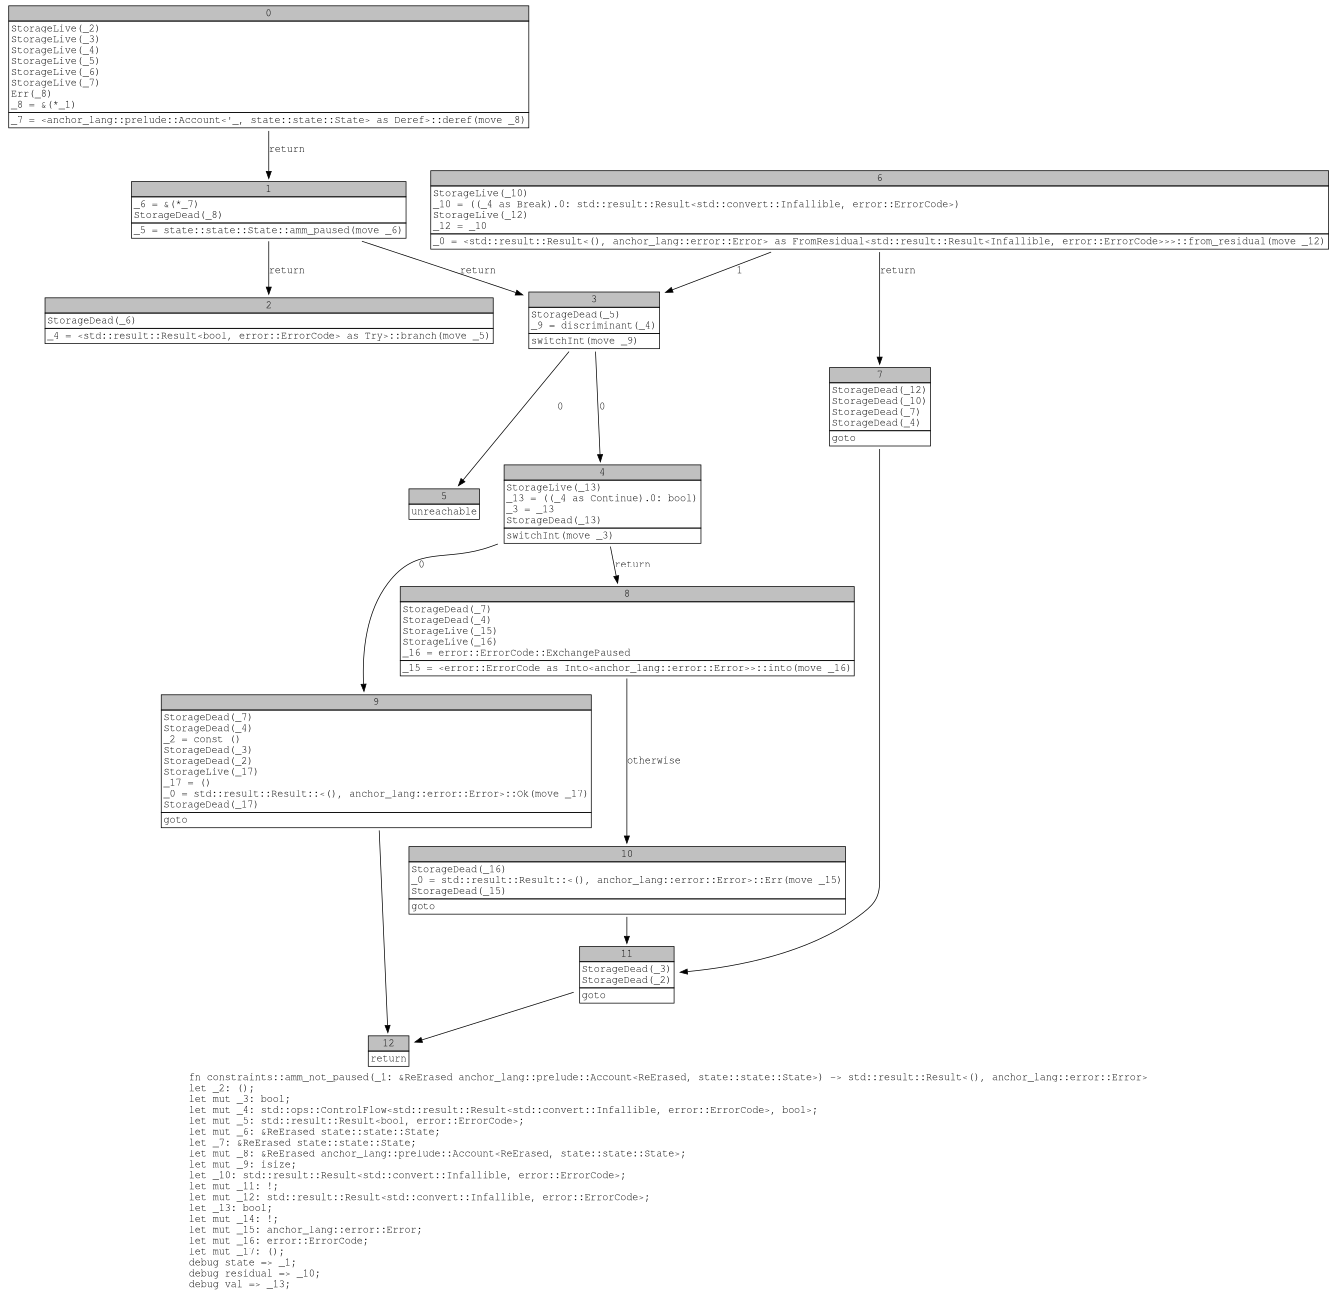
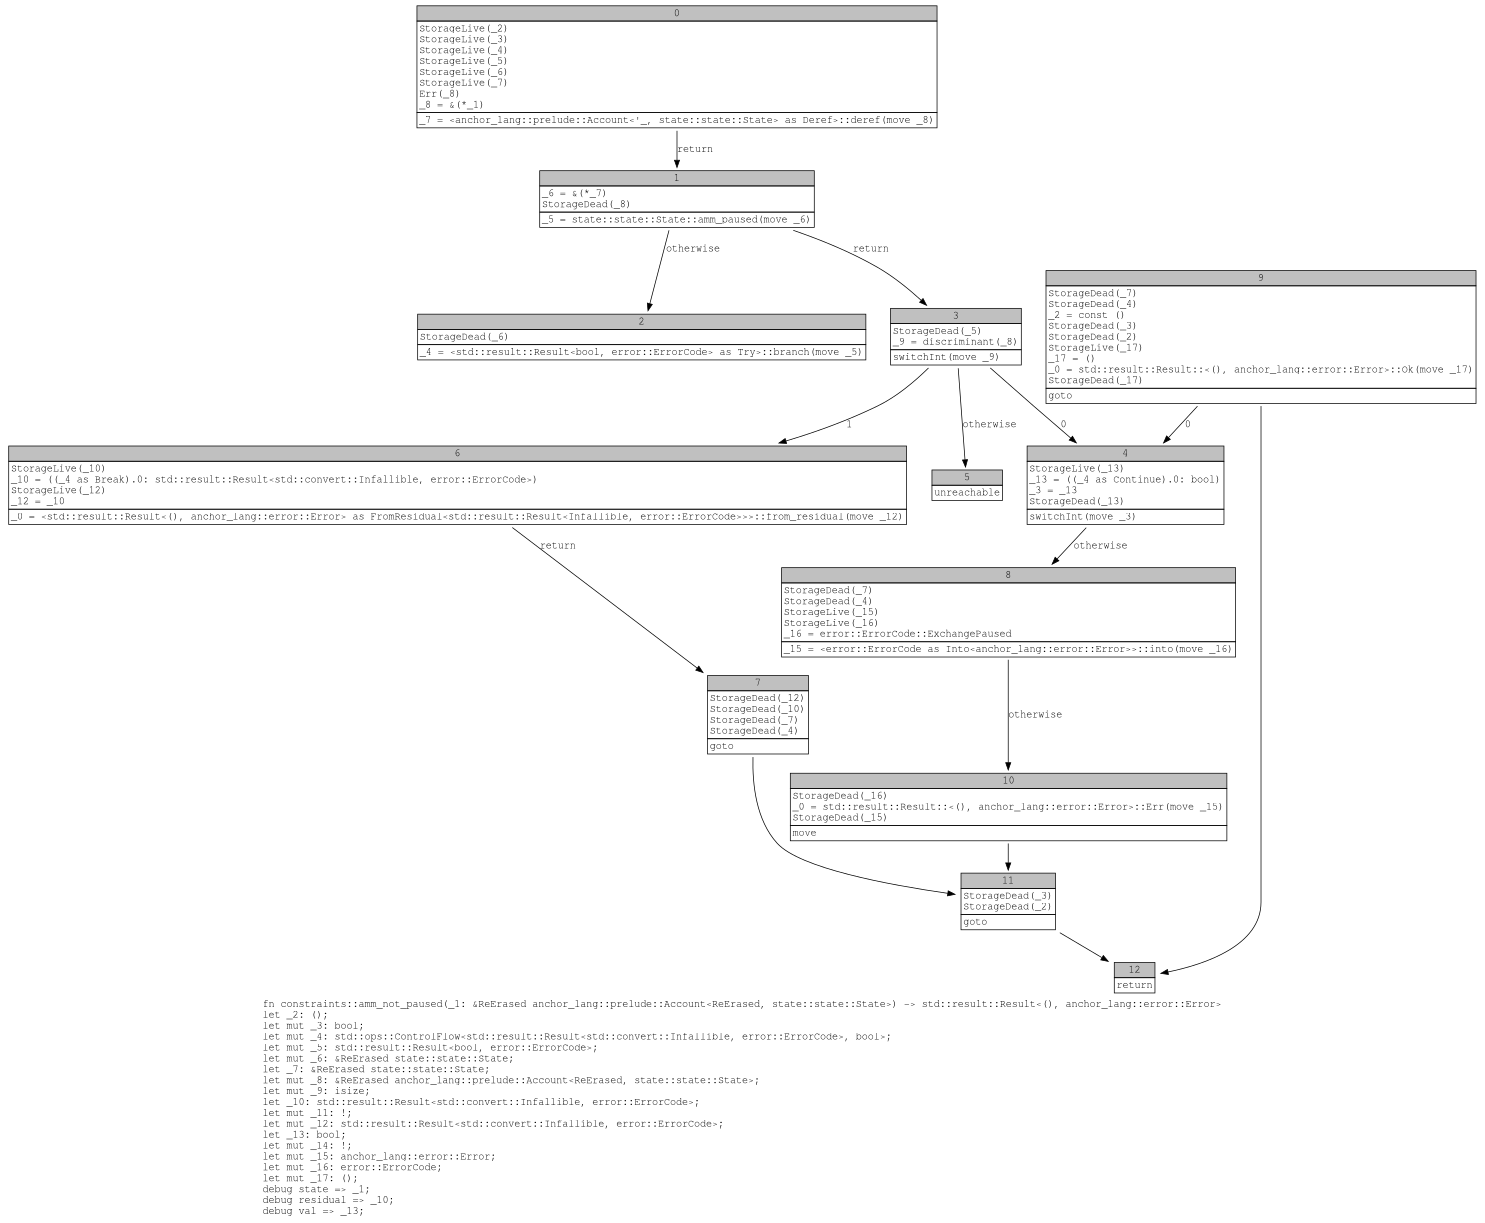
  digraph {
    fontname="Courier, monospace"
    label=<fn constraints::amm_not_paused(_1: &amp;ReErased anchor_lang::prelude::Account&lt;ReErased, state::state::State&gt;) -&gt; std::result::Result&lt;(), anchor_lang::error::Error&gt;<br align="left"/>let _2: ();<br align="left"/>let mut _3: bool;<br align="left"/>let mut _4: std::ops::ControlFlow&lt;std::result::Result&lt;std::convert::Infallible, error::ErrorCode&gt;, bool&gt;;<br align="left"/>let mut _5: std::result::Result&lt;bool, error::ErrorCode&gt;;<br align="left"/>let mut _6: &amp;ReErased state::state::State;<br align="left"/>let _7: &amp;ReErased state::state::State;<br align="left"/>let mut _8: &amp;ReErased anchor_lang::prelude::Account&lt;ReErased, state::state::State&gt;;<br align="left"/>let mut _9: isize;<br align="left"/>let _10: std::result::Result&lt;std::convert::Infallible, error::ErrorCode&gt;;<br align="left"/>let mut _11: !;<br align="left"/>let mut _12: std::result::Result&lt;std::convert::Infallible, error::ErrorCode&gt;;<br align="left"/>let _13: bool;<br align="left"/>let mut _14: !;<br align="left"/>let mut _15: anchor_lang::error::Error;<br align="left"/>let mut _16: error::ErrorCode;<br align="left"/>let mut _17: ();<br align="left"/>debug state =&gt; _1;<br align="left"/>debug residual =&gt; _10;<br align="left"/>debug val =&gt; _13;<br align="left"/>>
    node [fontname="Courier, monospace" shape=none]
    edge [fontname="Courier, monospace"]
    n1 [label=<<table border="0" cellborder="1" cellspacing="0"><tr><td bgcolor="gray" align="center" colspan="1">0</td></tr><tr><td align="left" balign="left">StorageLive(_2)<br/>StorageLive(_3)<br/>StorageLive(_4)<br/>StorageLive(_5)<br/>StorageLive(_6)<br/>StorageLive(_7)<br/>Err(_8)<br/>_8 = &amp;(*_1)<br/></td></tr><tr><td align="left">_7 = &lt;anchor_lang::prelude::Account&lt;'_, state::state::State&gt; as Deref&gt;::deref(move _8)</td></tr></table>>]
    n2 [label=<<table border="0" cellborder="1" cellspacing="0"><tr><td bgcolor="gray" align="center" colspan="1">1</td></tr><tr><td align="left" balign="left">_6 = &amp;(*_7)<br/>StorageDead(_8)<br/></td></tr><tr><td align="left">_5 = state::state::State::amm_paused(move _6)</td></tr></table>>]
    n3 [label=<<table border="0" cellborder="1" cellspacing="0"><tr><td bgcolor="gray" align="center" colspan="1">2</td></tr><tr><td align="left" balign="left">StorageDead(_6)<br/></td></tr><tr><td align="left">_4 = &lt;std::result::Result&lt;bool, error::ErrorCode&gt; as Try&gt;::branch(move _5)</td></tr></table>>]
-   n4 [label=<<table border="0" cellborder="1" cellspacing="0"><tr><td bgcolor="gray" align="center" colspan="1">3</td></tr><tr><td align="left" balign="left">StorageDead(_5)<br/>_9 = discriminant(_4)<br/></td></tr><tr><td align="left">switchInt(move _9)</td></tr></table>>]
+   n4 [label=<<table border="0" cellborder="1" cellspacing="0"><tr><td bgcolor="gray" align="center" colspan="1">3</td></tr><tr><td align="left" balign="left">StorageDead(_5)<br/>_9 = discriminant(_8)<br/></td></tr><tr><td align="left">switchInt(move _9)</td></tr></table>>]
    n5 [label=<<table border="0" cellborder="1" cellspacing="0"><tr><td bgcolor="gray" align="center" colspan="1">4</td></tr><tr><td align="left" balign="left">StorageLive(_13)<br/>_13 = ((_4 as Continue).0: bool)<br/>_3 = _13<br/>StorageDead(_13)<br/></td></tr><tr><td align="left">switchInt(move _3)</td></tr></table>>]
    n6 [label=<<table border="0" cellborder="1" cellspacing="0"><tr><td bgcolor="gray" align="center" colspan="1">5</td></tr><tr><td align="left">unreachable</td></tr></table>>]
    n7 [label=<<table border="0" cellborder="1" cellspacing="0"><tr><td bgcolor="gray" align="center" colspan="1">6</td></tr><tr><td align="left" balign="left">StorageLive(_10)<br/>_10 = ((_4 as Break).0: std::result::Result&lt;std::convert::Infallible, error::ErrorCode&gt;)<br/>StorageLive(_12)<br/>_12 = _10<br/></td></tr><tr><td align="left">_0 = &lt;std::result::Result&lt;(), anchor_lang::error::Error&gt; as FromResidual&lt;std::result::Result&lt;Infallible, error::ErrorCode&gt;&gt;&gt;::from_residual(move _12)</td></tr></table>>]
    n8 [label=<<table border="0" cellborder="1" cellspacing="0"><tr><td bgcolor="gray" align="center" colspan="1">8</td></tr><tr><td align="left" balign="left">StorageDead(_7)<br/>StorageDead(_4)<br/>StorageLive(_15)<br/>StorageLive(_16)<br/>_16 = error::ErrorCode::ExchangePaused<br/></td></tr><tr><td align="left">_15 = &lt;error::ErrorCode as Into&lt;anchor_lang::error::Error&gt;&gt;::into(move _16)</td></tr></table>>]
    n9 [label=<<table border="0" cellborder="1" cellspacing="0"><tr><td bgcolor="gray" align="center" colspan="1">9</td></tr><tr><td align="left" balign="left">StorageDead(_7)<br/>StorageDead(_4)<br/>_2 = const ()<br/>StorageDead(_3)<br/>StorageDead(_2)<br/>StorageLive(_17)<br/>_17 = ()<br/>_0 = std::result::Result::&lt;(), anchor_lang::error::Error&gt;::Ok(move _17)<br/>StorageDead(_17)<br/></td></tr><tr><td align="left">goto</td></tr></table>>]
    n10 [label=<<table border="0" cellborder="1" cellspacing="0"><tr><td bgcolor="gray" align="center" colspan="1">7</td></tr><tr><td align="left" balign="left">StorageDead(_12)<br/>StorageDead(_10)<br/>StorageDead(_7)<br/>StorageDead(_4)<br/></td></tr><tr><td align="left">goto</td></tr></table>>]
-   n11 [label=<<table border="0" cellborder="1" cellspacing="0"><tr><td bgcolor="gray" align="center" colspan="1">10</td></tr><tr><td align="left" balign="left">StorageDead(_16)<br/>_0 = std::result::Result::&lt;(), anchor_lang::error::Error&gt;::Err(move _15)<br/>StorageDead(_15)<br/></td></tr><tr><td align="left">goto</td></tr></table>>]
+   n11 [label=<<table border="0" cellborder="1" cellspacing="0"><tr><td bgcolor="gray" align="center" colspan="1">10</td></tr><tr><td align="left" balign="left">StorageDead(_16)<br/>_0 = std::result::Result::&lt;(), anchor_lang::error::Error&gt;::Err(move _15)<br/>StorageDead(_15)<br/></td></tr><tr><td align="left">move</td></tr></table>>]
    n12 [label=<<table border="0" cellborder="1" cellspacing="0"><tr><td bgcolor="gray" align="center" colspan="1">12</td></tr><tr><td align="left">return</td></tr></table>>]
    n13 [label=<<table border="0" cellborder="1" cellspacing="0"><tr><td bgcolor="gray" align="center" colspan="1">11</td></tr><tr><td align="left" balign="left">StorageDead(_3)<br/>StorageDead(_2)<br/></td></tr><tr><td align="left">goto</td></tr></table>>]
    n1 -> n2 [label=return]
-   n2 -> n3 [label=return]
+   n2 -> n3 [label=otherwise]
    n2 -> n4 [label=return]
    n4 -> n5 [label=0]
-   n4 -> n6 [label=0]
-   n7 -> n4 [label=1]
-   n5 -> n8 [label=return]
-   n5 -> n9 [label=0]
+   n4 -> n6 [label=otherwise]
+   n4 -> n7 [label=1]
+   n5 -> n8 [label=otherwise]
+   n9 -> n5 [label=0]
    n7 -> n10 [label=return]
    n8 -> n11 [label=otherwise]
    n9 -> n12
    n10 -> n13
    n11 -> n13
    n13 -> n12
  }
